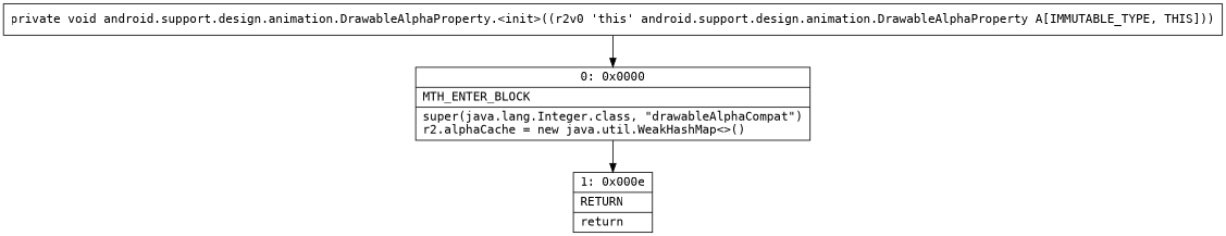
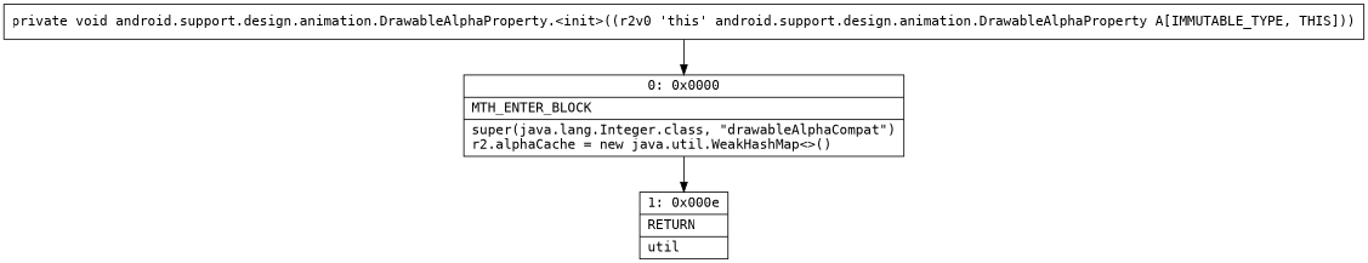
  digraph {
    fontname="DejaVu Sans Mono"
    node [shape=record fontname="DejaVu Sans Mono"]
    edge [fontname="DejaVu Sans Mono"]
    n1 [label="{0\:\ 0x0000|MTH_ENTER_BLOCK\l|super(java.lang.Integer.class, \"drawableAlphaCompat\")\lr2.alphaCache = new java.util.WeakHashMap\<\>()\l}"]
-   n2 [label="{1\:\ 0x000e|RETURN\l|return\l}"]
+   n2 [label="{1\:\ 0x000e|RETURN\l|util\l}"]
    n3 [label="{private void android.support.design.animation.DrawableAlphaProperty.\<init\>((r2v0 'this' android.support.design.animation.DrawableAlphaProperty A[IMMUTABLE_TYPE, THIS])) }"]
    n1 -> n2
    n3 -> n1
  }
